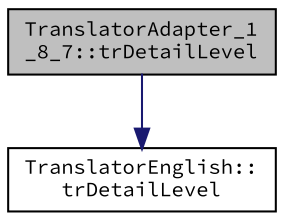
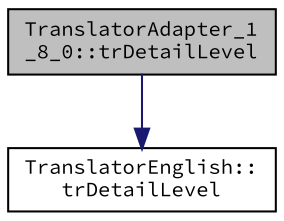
  digraph {
    rankdir=TB
    fontname="Source Code Pro"
    node [color=black fontname="Source Code Pro" fontsize=10 shape=record style=filled]
-   n1 [fillcolor=grey75 fontcolor=black height=0.2 label="TranslatorAdapter_1\l_8_7::trDetailLevel" width=0.4]
+   n1 [fillcolor=grey75 fontcolor=black height=0.2 label="TranslatorAdapter_1\l_8_0::trDetailLevel" width=0.4]
    n2 [fillcolor=white height=0.2 label="TranslatorEnglish::\ltrDetailLevel" width=0.4]
    n1 -> n2 [color=midnightblue fontname="Source Code Pro" fontsize=10 labelfontname=Helvetica labelfontsize=10 style=solid]
  }
